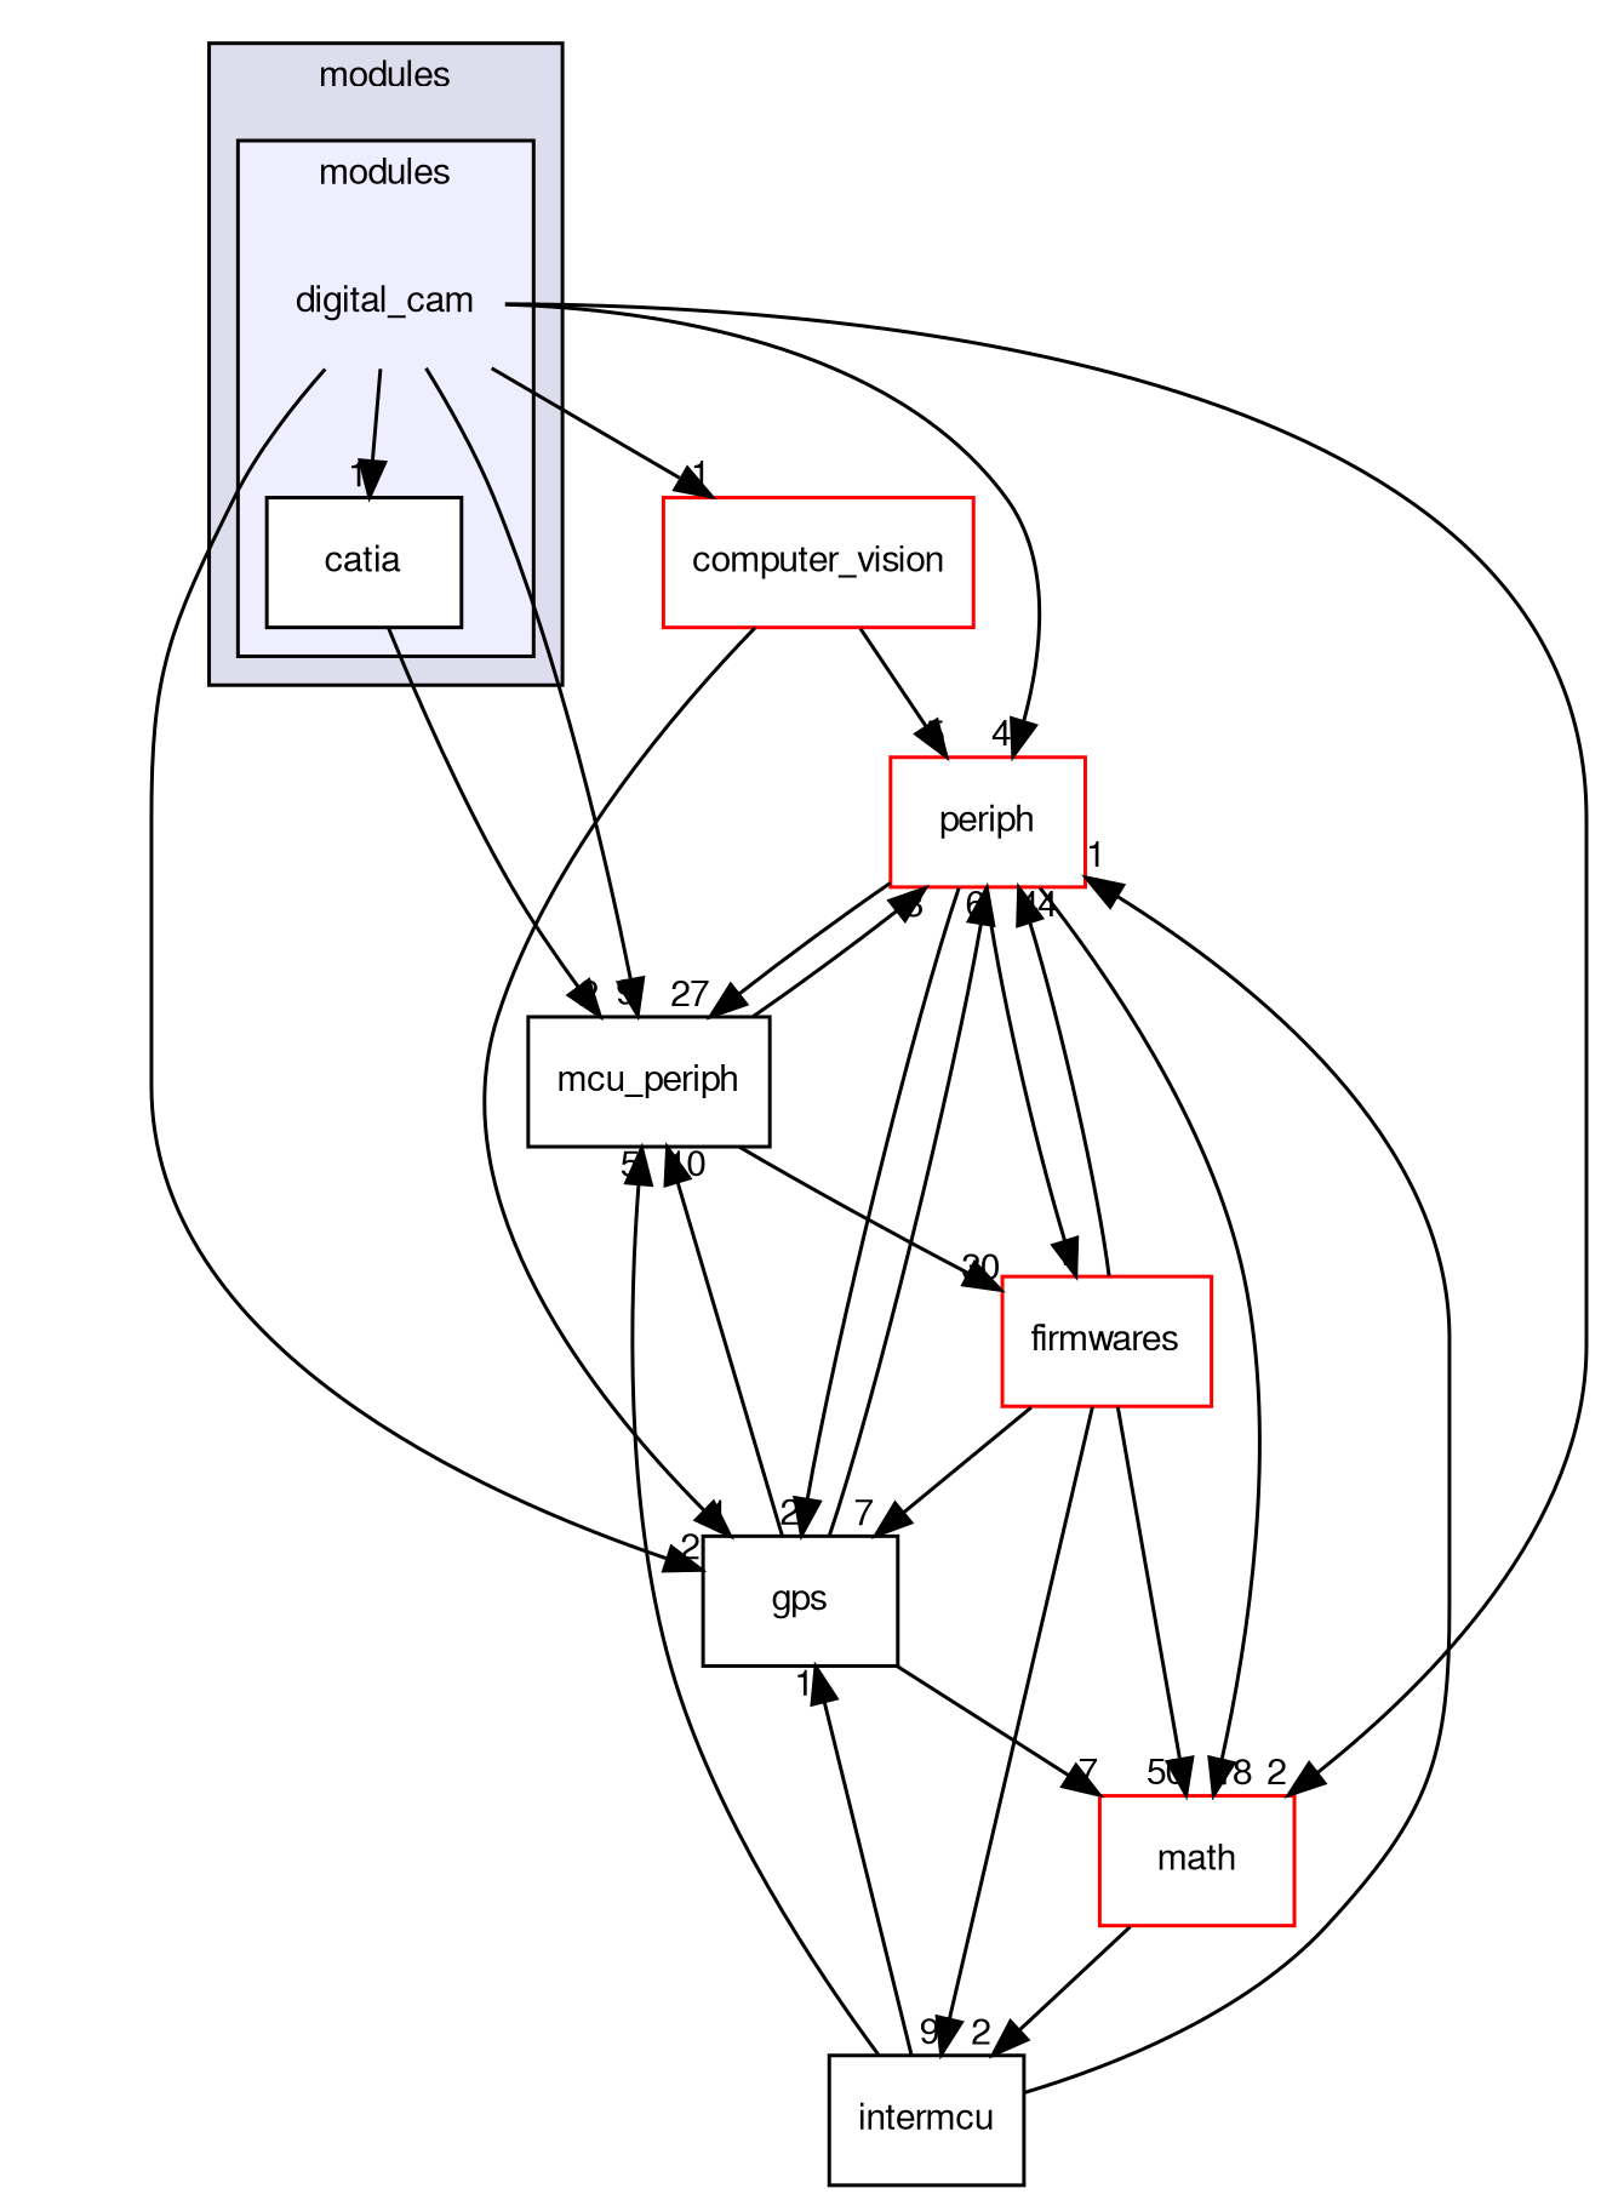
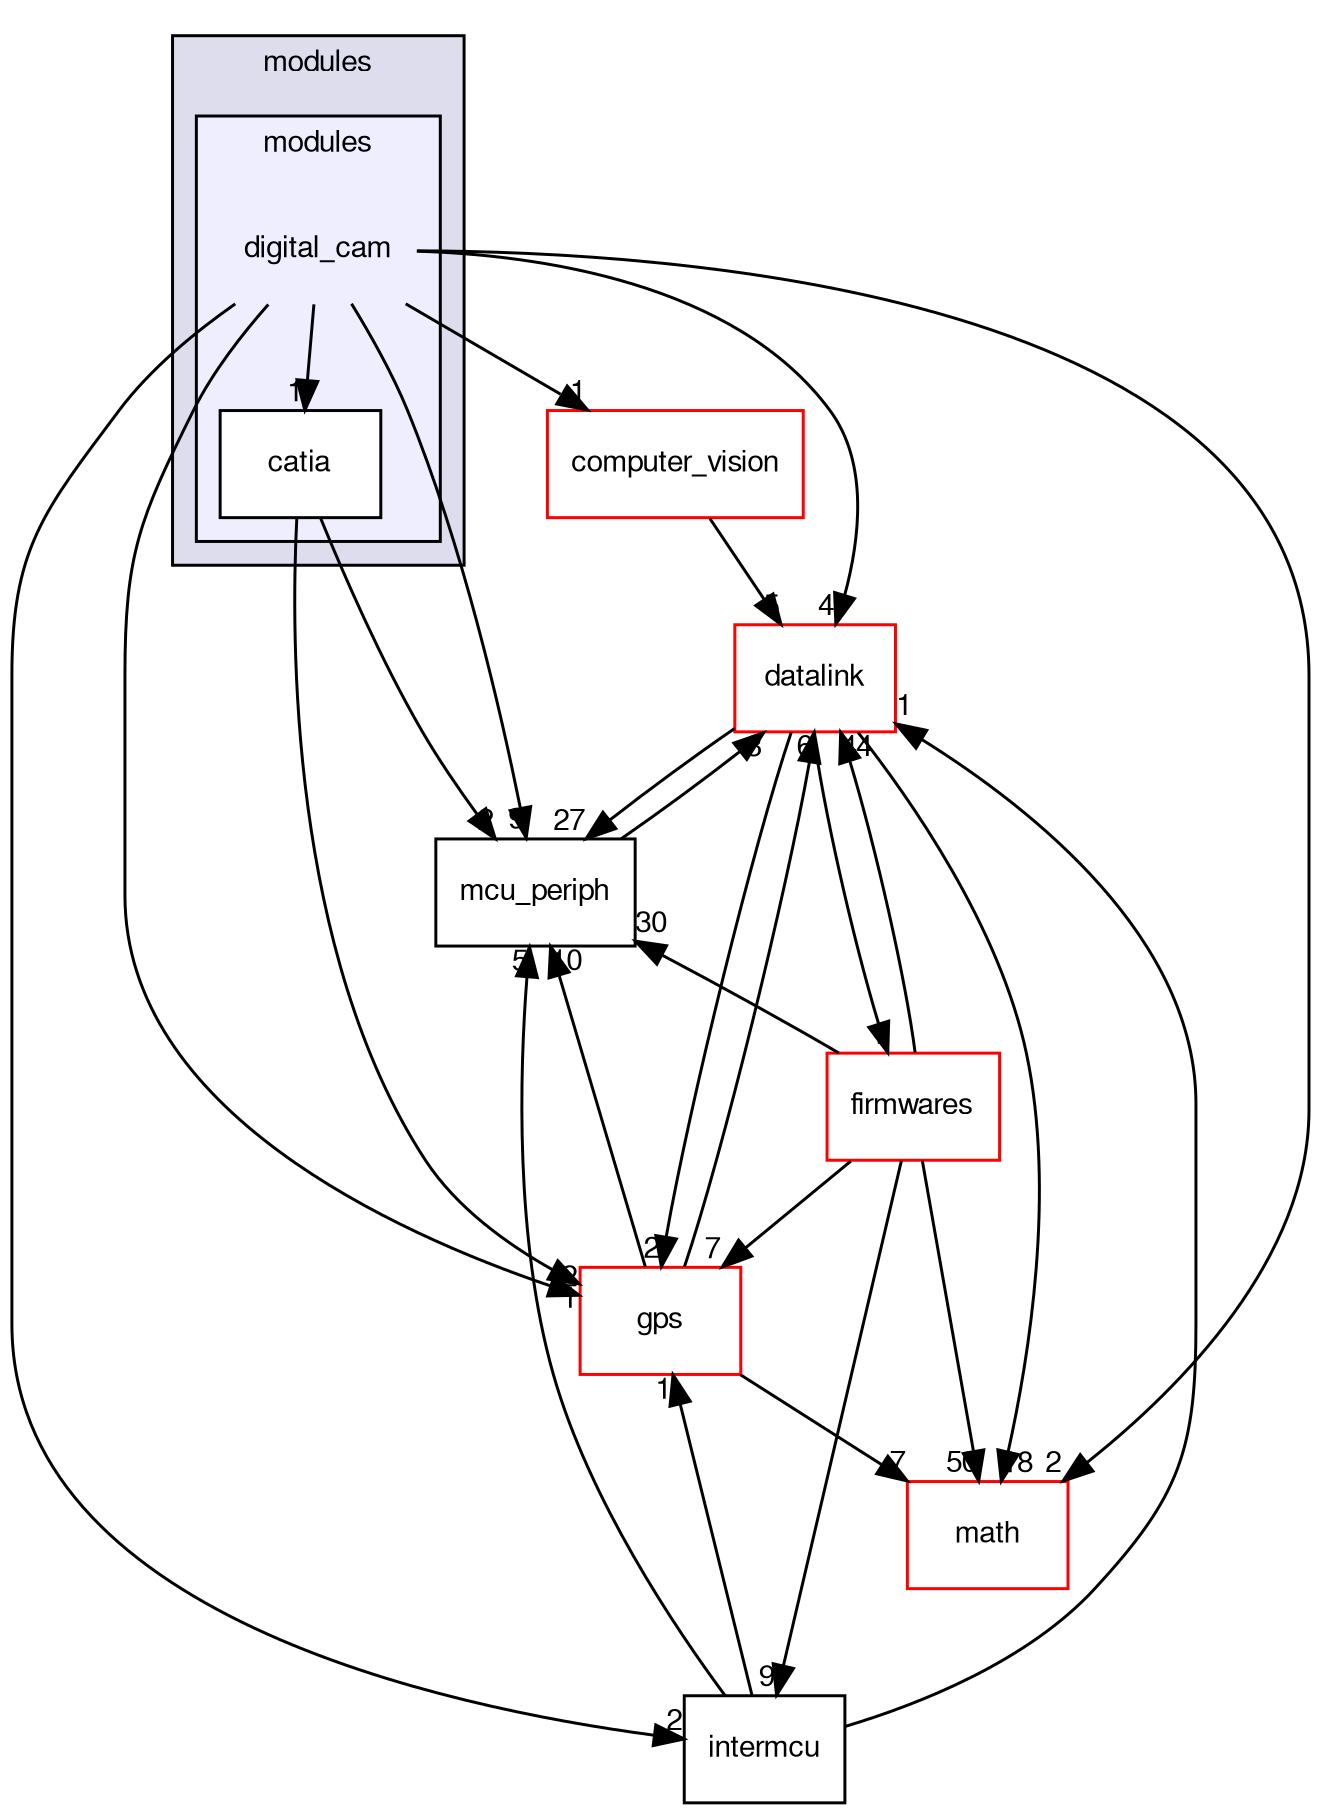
  digraph {
    compound=true
    node [fontname=FreeSans fontsize=10 shape=box color=red fillcolor=white style=filled]
    edge [headlabel=1 labeldistance=1.5 labelfontname=FreeSans labelfontsize=10]
    n1 [label=digital_cam shape=plaintext color="" fillcolor="" style=""]
    n2 [color=black label=catia]
    n3 [label=computer_vision]
    n4 [label=mcu_periph color="" fillcolor="" style=""]
-   n5 [label=periph]
+   n5 [label=datalink]
    n6 [label=intermcu color="" fillcolor="" style=""]
    n7 [label=math]
-   n8 [color=black label=gps]
+   n8 [label=gps]
    n9 [label=firmwares]
    subgraph cluster_1 {
      bgcolor="#ddddee"
      fontname=FreeSans
      fontsize=10
      label=modules
      pencolor=black
      subgraph cluster_2 {
        bgcolor="#eeeeff"
        fontname=FreeSans
        fontsize=10
        label=modules
        pencolor=black
        n1
        n2
      }
    }
    n1 -> n2
    n1 -> n3
    n1 -> n4 [headlabel=9]
    n1 -> n5 [headlabel=4]
-   n7 -> n6 [headlabel=2]
+   n1 -> n6 [headlabel=2]
    n1 -> n7 [headlabel=2]
    n1 -> n8 [headlabel=2]
    n2 -> n4 [headlabel=2]
    n3 -> n5 [headlabel=5]
-   n3 -> n8
+   n2 -> n8
    n4 -> n5 [headlabel=3]
    n5 -> n4 [headlabel=27]
    n5 -> n7 [headlabel=18]
    n5 -> n8 [headlabel=2]
    n5 -> n9
    n6 -> n4 [headlabel=5]
    n6 -> n5
    n6 -> n8
    n8 -> n4 [headlabel=10]
    n8 -> n5 [headlabel=6]
    n8 -> n7 [headlabel=7]
-   n4 -> n9 [headlabel=30]
+   n9 -> n4 [headlabel=30]
    n9 -> n5 [headlabel=44]
    n9 -> n6 [headlabel=9]
    n9 -> n7 [headlabel=50]
    n9 -> n8 [headlabel=7]
  }
